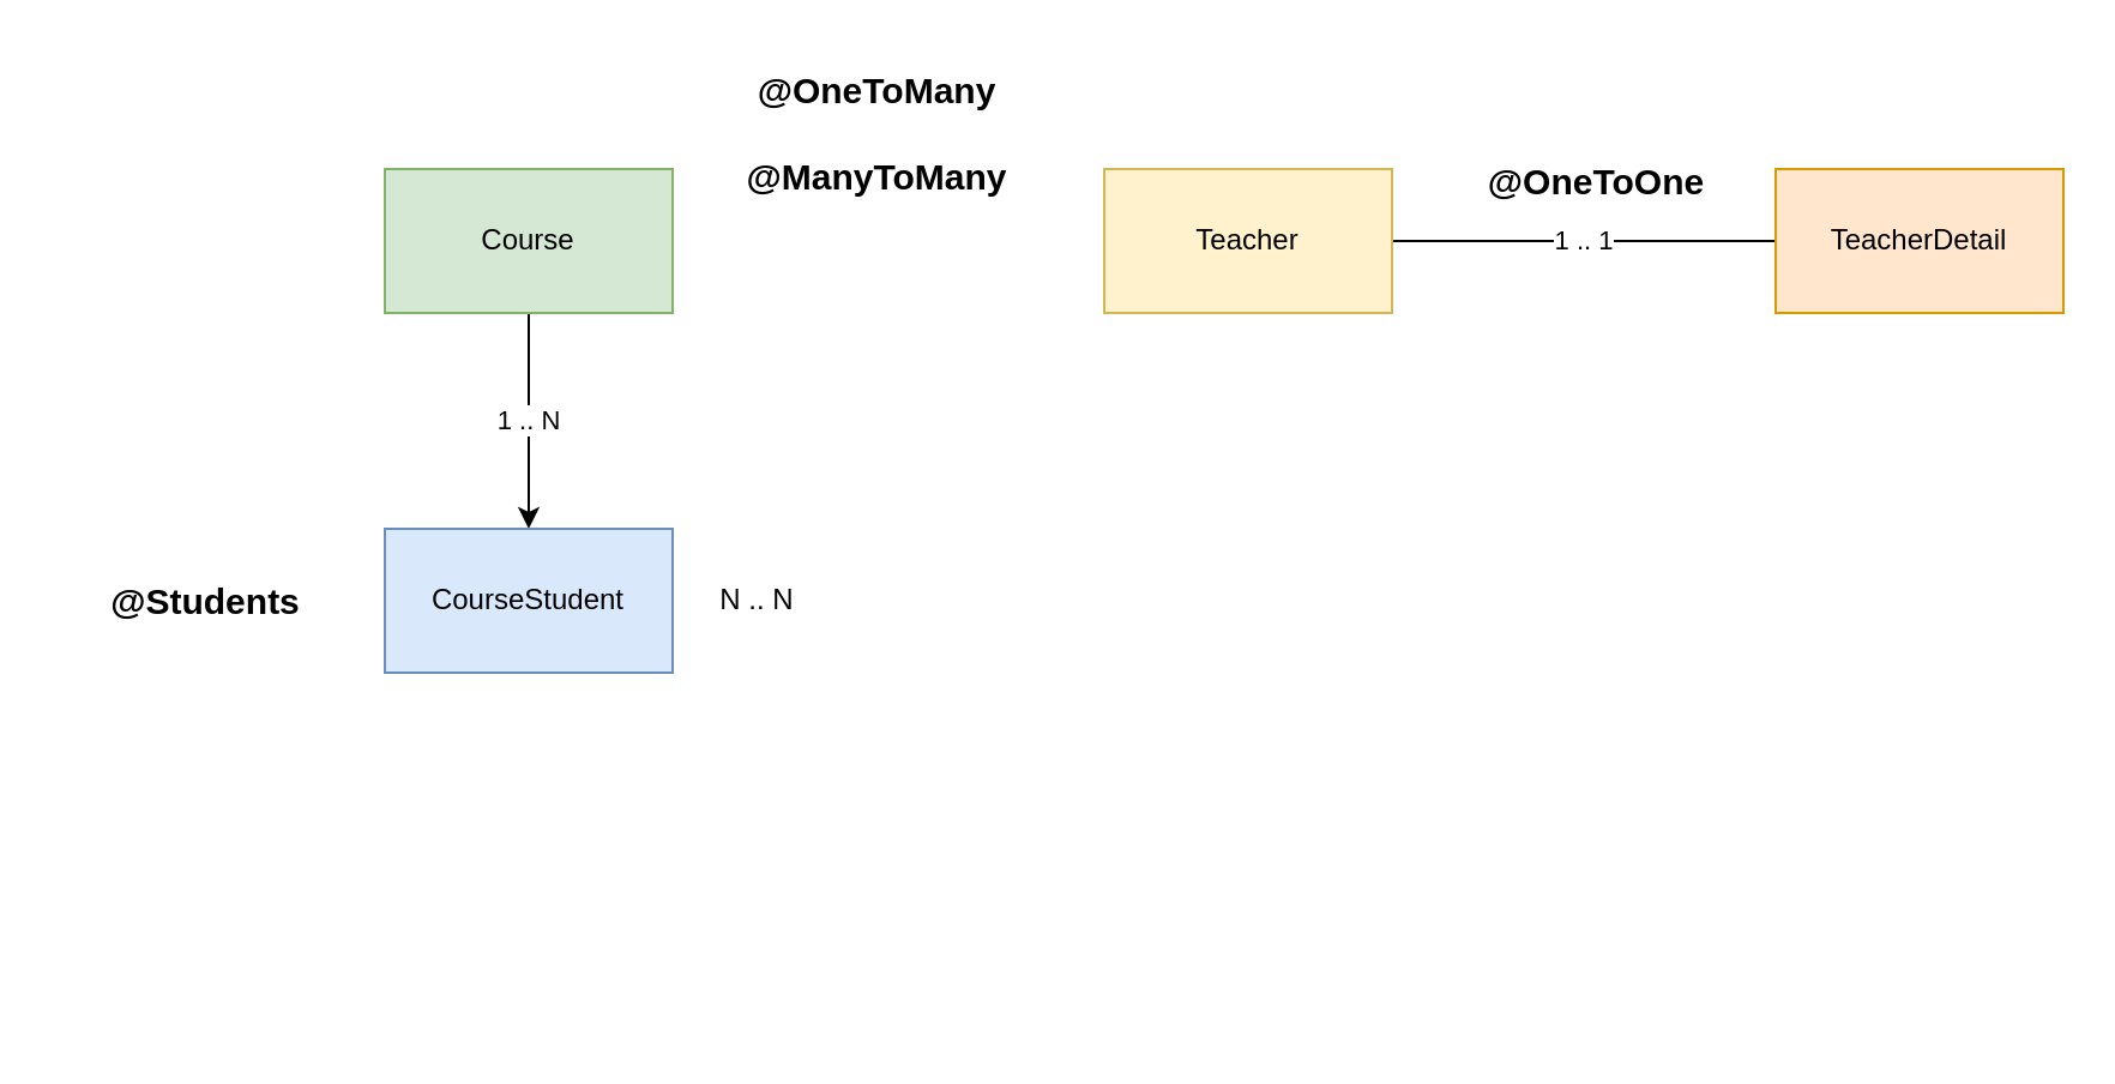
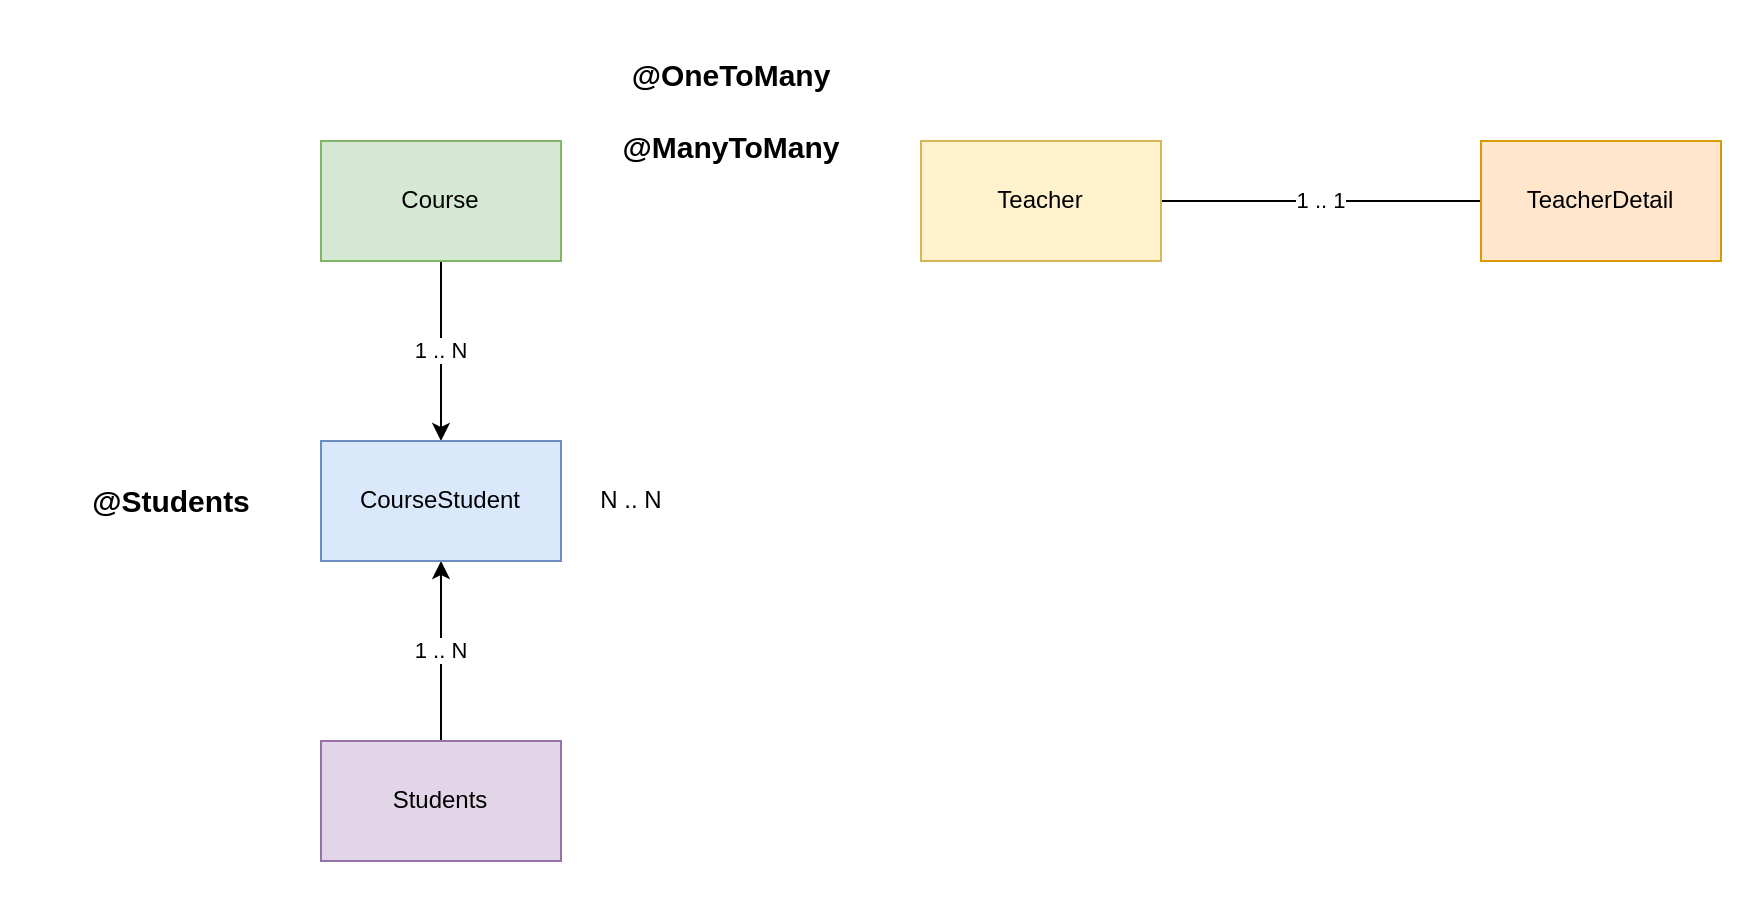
  <mxCell id="0" />
  <mxCell id="1" parent="0" />
  <mxCell id="2" value="1 .. N" style="edgeStyle=orthogonalEdgeStyle;rounded=0;orthogonalLoop=1;jettySize=auto;html=1;" edge="1" parent="1" source="3" target="9"><mxGeometry relative="1" as="geometry" /></mxCell>
  <mxCell id="3" value="Course" style="rounded=0;whiteSpace=wrap;html=1;fillColor=#d5e8d4;strokeColor=#82b366;" vertex="1" parent="1"><mxGeometry x="160" y="70" width="120" height="60" as="geometry" /></mxCell>
  <mxCell id="4" value="1 .. 1" style="edgeStyle=orthogonalEdgeStyle;rounded=0;orthogonalLoop=1;jettySize=auto;html=1;endArrow=none;endFill=0;" edge="1" parent="1" source="5" target="8"><mxGeometry relative="1" as="geometry"><mxPoint as="offset" /></mxGeometry></mxCell>
  <mxCell id="5" value="Teacher" style="rounded=0;whiteSpace=wrap;html=1;fillColor=#fff2cc;strokeColor=#d6b656;" vertex="1" parent="1"><mxGeometry x="460" y="70" width="120" height="60" as="geometry" /></mxCell>
+ <mxCell id="6" value="1 .. N" style="edgeStyle=orthogonalEdgeStyle;rounded=0;orthogonalLoop=1;jettySize=auto;html=1;" edge="1" parent="1" source="7" target="9"><mxGeometry relative="1" as="geometry" /></mxCell>
+ <mxCell id="7" value="Students" style="rounded=0;whiteSpace=wrap;html=1;fillColor=#e1d5e7;strokeColor=#9673a6;" vertex="1" parent="1"><mxGeometry x="160" y="370" width="120" height="60" as="geometry" /></mxCell>
  <mxCell id="8" value="TeacherDetail" style="rounded=0;whiteSpace=wrap;html=1;fillColor=#ffe6cc;strokeColor=#d79b00;" vertex="1" parent="1"><mxGeometry x="740" y="70" width="120" height="60" as="geometry" /></mxCell>
  <mxCell id="9" value="CourseStudent" style="rounded=0;whiteSpace=wrap;html=1;fillColor=#dae8fc;strokeColor=#6c8ebf;" vertex="1" parent="1"><mxGeometry x="160" y="220" width="120" height="60" as="geometry" /></mxCell>
  <mxCell id="10" value="N .. N" style="text;html=1;align=center;verticalAlign=middle;resizable=0;points=[];autosize=1;strokeColor=none;fillColor=none;" vertex="1" parent="1"><mxGeometry x="290" y="235" width="50" height="30" as="geometry" /></mxCell>
- <mxCell id="11" value="@OneToOne" style="text;html=1;align=center;verticalAlign=middle;resizable=0;points=[];autosize=1;strokeColor=none;fillColor=none;fontStyle=1;fontSize=15;" vertex="1" parent="1"><mxGeometry x="610" y="60" width="110" height="30" as="geometry" /></mxCell>
  <mxCell id="12" value="@OneToMany&lt;div&gt;&lt;br&gt;&lt;/div&gt;&lt;div&gt;@ManyToMany&lt;/div&gt;" style="text;html=1;align=center;verticalAlign=middle;resizable=0;points=[];autosize=1;strokeColor=none;fillColor=none;fontStyle=1;fontSize=15;" vertex="1" parent="1"><mxGeometry x="305" y="20" width="120" height="70" as="geometry" /></mxCell>
  <mxCell id="13" value="@Students" style="text;html=1;align=center;verticalAlign=middle;resizable=0;points=[];autosize=1;strokeColor=none;fillColor=none;fontStyle=1;fontSize=15;" vertex="1" parent="1"><mxGeometry x="20" y="235" width="130" height="30" as="geometry" /></mxCell>
